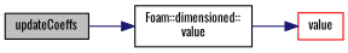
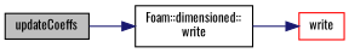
  digraph {
    fontname=Oswald
    rankdir=LR
    node [color=black fontname=Oswald fontsize=10 shape=record]
    edge [color=midnightblue fontname=Oswald fontsize=10 labelfontname=FreeSans labelfontsize=10 style=solid]
    n1 [fillcolor=grey75 fontcolor=black height=0.2 label=updateCoeffs style=filled width=0.4]
-   n2 [height=0.2 label="Foam::dimensioned::\lvalue" width=0.4]
-   n3 [color=red height=0.2 label=value width=0.4]
+   n2 [height=0.2 label="Foam::dimensioned::\lwrite" width=0.4]
+   n3 [color=red height=0.2 label=write width=0.4]
    n1 -> n2
    n2 -> n3
  }
